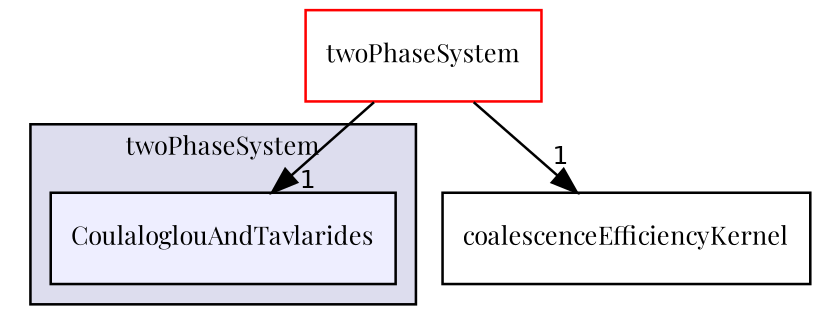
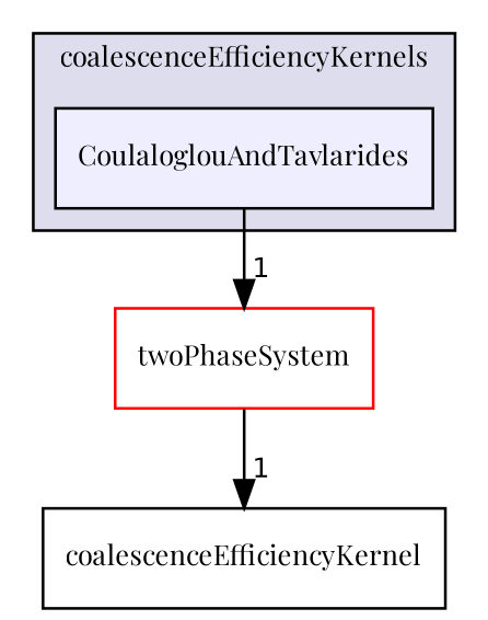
  digraph {
    compound=true
    fontname="Playfair Display"
    node [fontname="Playfair Display" fontsize=10 shape=box]
    edge [fontname="Playfair Display" headlabel=1 labeldistance=1.5 labelfontname=Helvetica labelfontsize=10]
    n1 [fillcolor="#eeeeff" label=CoulaloglouAndTavlarides pencolor=black style=filled]
    n2 [color=red label=twoPhaseSystem]
    n3 [label=coalescenceEfficiencyKernel]
    subgraph cluster_1 {
      bgcolor="#ddddee"
      fontsize=10
-     label=twoPhaseSystem
+     label=coalescenceEfficiencyKernels
      pencolor=black
      n1
    }
-   n2 -> n1
+   n1 -> n2
    n2 -> n3
  }
